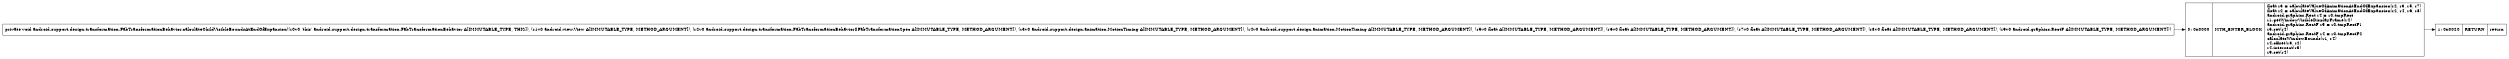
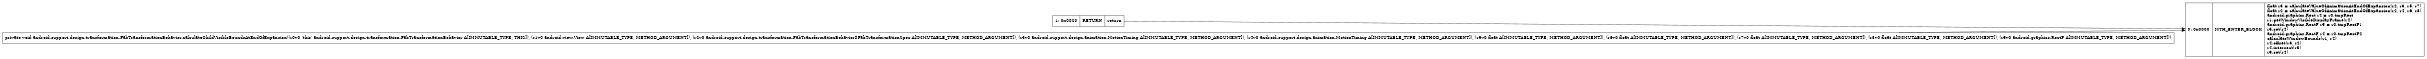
  digraph {
    rankdir=LR
    node [shape=record]
    n1 [label="{0\:\ 0x0000|MTH_ENTER_BLOCK\l|float r3 = calculateValueOfAnimationAtEndOfExpansion(r2, r3, r5, r7)\lfloat r2 = calculateValueOfAnimationAtEndOfExpansion(r2, r4, r6, r8)\landroid.graphics.Rect r4 = r0.tmpRect\lr1.getWindowVisibleDisplayFrame(r4)\landroid.graphics.RectF r5 = r0.tmpRectF1\lr5.set(r4)\landroid.graphics.RectF r4 = r0.tmpRectF2\lcalculateWindowBounds(r1, r4)\lr4.offset(r3, r2)\lr4.intersect(r5)\lr9.set(r4)\l}"]
    n2 [label="{1\:\ 0x0020|RETURN\l|return\l}"]
    n3 [label="{private void android.support.design.transformation.FabTransformationBehavior.calculateChildVisibleBoundsAtEndOfExpansion((r0v0 'this' android.support.design.transformation.FabTransformationBehavior A[IMMUTABLE_TYPE, THIS]), (r1v0 android.view.View A[IMMUTABLE_TYPE, METHOD_ARGUMENT]), (r2v0 android.support.design.transformation.FabTransformationBehavior$FabTransformationSpec A[IMMUTABLE_TYPE, METHOD_ARGUMENT]), (r3v0 android.support.design.animation.MotionTiming A[IMMUTABLE_TYPE, METHOD_ARGUMENT]), (r4v0 android.support.design.animation.MotionTiming A[IMMUTABLE_TYPE, METHOD_ARGUMENT]), (r5v0 float A[IMMUTABLE_TYPE, METHOD_ARGUMENT]), (r6v0 float A[IMMUTABLE_TYPE, METHOD_ARGUMENT]), (r7v0 float A[IMMUTABLE_TYPE, METHOD_ARGUMENT]), (r8v0 float A[IMMUTABLE_TYPE, METHOD_ARGUMENT]), (r9v0 android.graphics.RectF A[IMMUTABLE_TYPE, METHOD_ARGUMENT])) }"]
-   n1 -> n2
+   n2 -> n1
    n3 -> n1
  }
